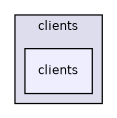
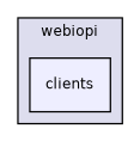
  digraph {
    compound=true
    n1 [fillcolor="#eeeeff" fontname=Helvetica fontsize=10 label=clients pencolor=black shape=box style=filled]
    subgraph cluster_1 {
      bgcolor="#ddddee"
      fontname=Helvetica
      fontsize=10
-     label=clients
+     label=webiopi
      pencolor=black
      n1
    }
  }
